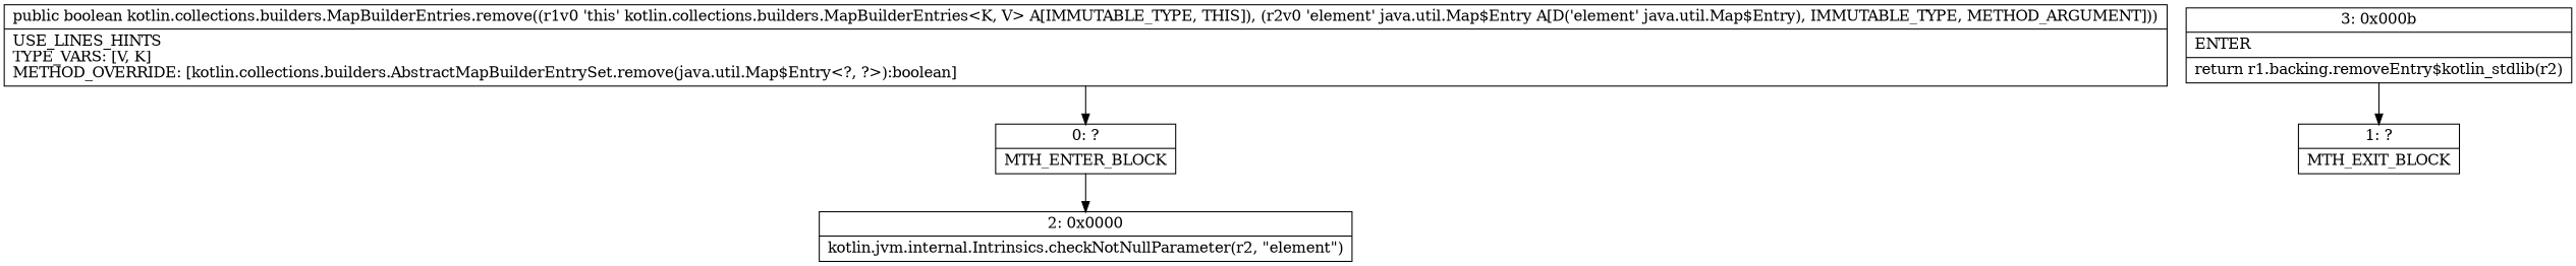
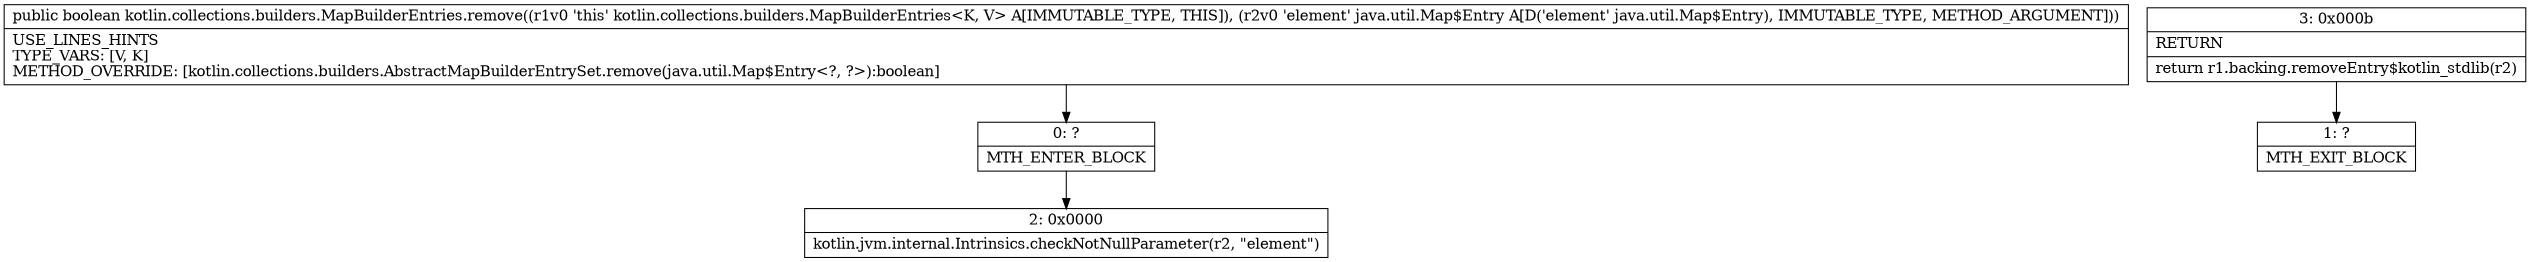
  digraph {
    node [shape=record]
    n1 [label="{0\:\ ?|MTH_ENTER_BLOCK\l}"]
    n2 [label="{2\:\ 0x0000|kotlin.jvm.internal.Intrinsics.checkNotNullParameter(r2, \"element\")\l}"]
-   n3 [label="{3\:\ 0x000b|ENTER\l|return r1.backing.removeEntry$kotlin_stdlib(r2)\l}"]
+   n3 [label="{3\:\ 0x000b|RETURN\l|return r1.backing.removeEntry$kotlin_stdlib(r2)\l}"]
    n4 [label="{1\:\ ?|MTH_EXIT_BLOCK\l}"]
    n5 [label="{public boolean kotlin.collections.builders.MapBuilderEntries.remove((r1v0 'this' kotlin.collections.builders.MapBuilderEntries\<K, V\> A[IMMUTABLE_TYPE, THIS]), (r2v0 'element' java.util.Map$Entry A[D('element' java.util.Map$Entry), IMMUTABLE_TYPE, METHOD_ARGUMENT]))  | USE_LINES_HINTS\lTYPE_VARS: [V, K]\lMETHOD_OVERRIDE: [kotlin.collections.builders.AbstractMapBuilderEntrySet.remove(java.util.Map$Entry\<?, ?\>):boolean]\l}"]
    n1 -> n2
    n3 -> n4
    n5 -> n1
  }
